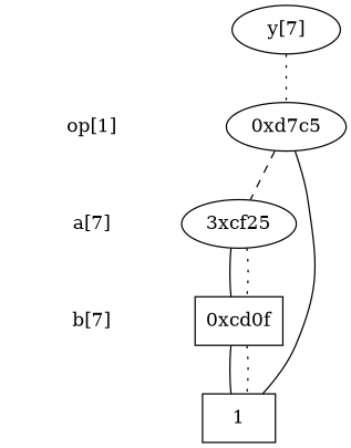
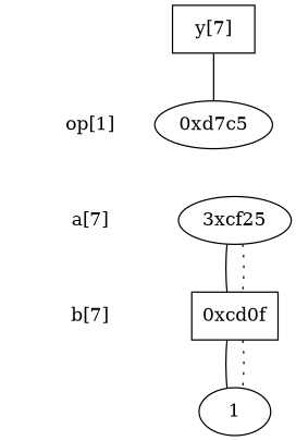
  digraph {
    node [shape=plaintext]
    edge [dir=none]
    "CONST NODES" [style=invis]
    " op[1] "
    " a[7] "
    " b[7] "
-   "  y[7]  " [shape=ellipse]
+   "  y[7]  " [shape=box]
    "0xd7c5" [shape=""]
    n7 [label="3xcf25" shape=""]
    "0xcd0f" [shape=box]
-   n9 [label=1 shape=box]
+   n9 [label=1 shape=ellipse]
    subgraph sub_1 {
      "CONST NODES"
      " op[1] "
      " a[7] "
      " b[7] "
    }
    subgraph sub_2 {
      rank=same
      "  y[7]  "
    }
    subgraph sub_3 {
      rank=same
      " op[1] "
      "0xd7c5"
    }
    subgraph sub_4 {
      rank=same
      " a[7] "
      n7
    }
    subgraph sub_5 {
      rank=same
      " b[7] "
      "0xcd0f"
    }
    subgraph sub_6 {
      rank=same
      "CONST NODES"
      subgraph sub_7 {
        rank=same
        n9
      }
    }
    " op[1] " -> " a[7] " [style=invis]
    " a[7] " -> " b[7] " [style=invis]
    " b[7] " -> "CONST NODES" [style=invis]
-   "  y[7]  " -> "0xd7c5" [style=dotted]
-   "0xd7c5" -> n7 [style=dashed]
-   "0xd7c5" -> n9
+   "  y[7]  " -> "0xd7c5" [style=solid]
    n7 -> "0xcd0f"
    n7 -> "0xcd0f" [style=dotted]
    "0xcd0f" -> n9
    "0xcd0f" -> n9 [style=dotted]
  }
